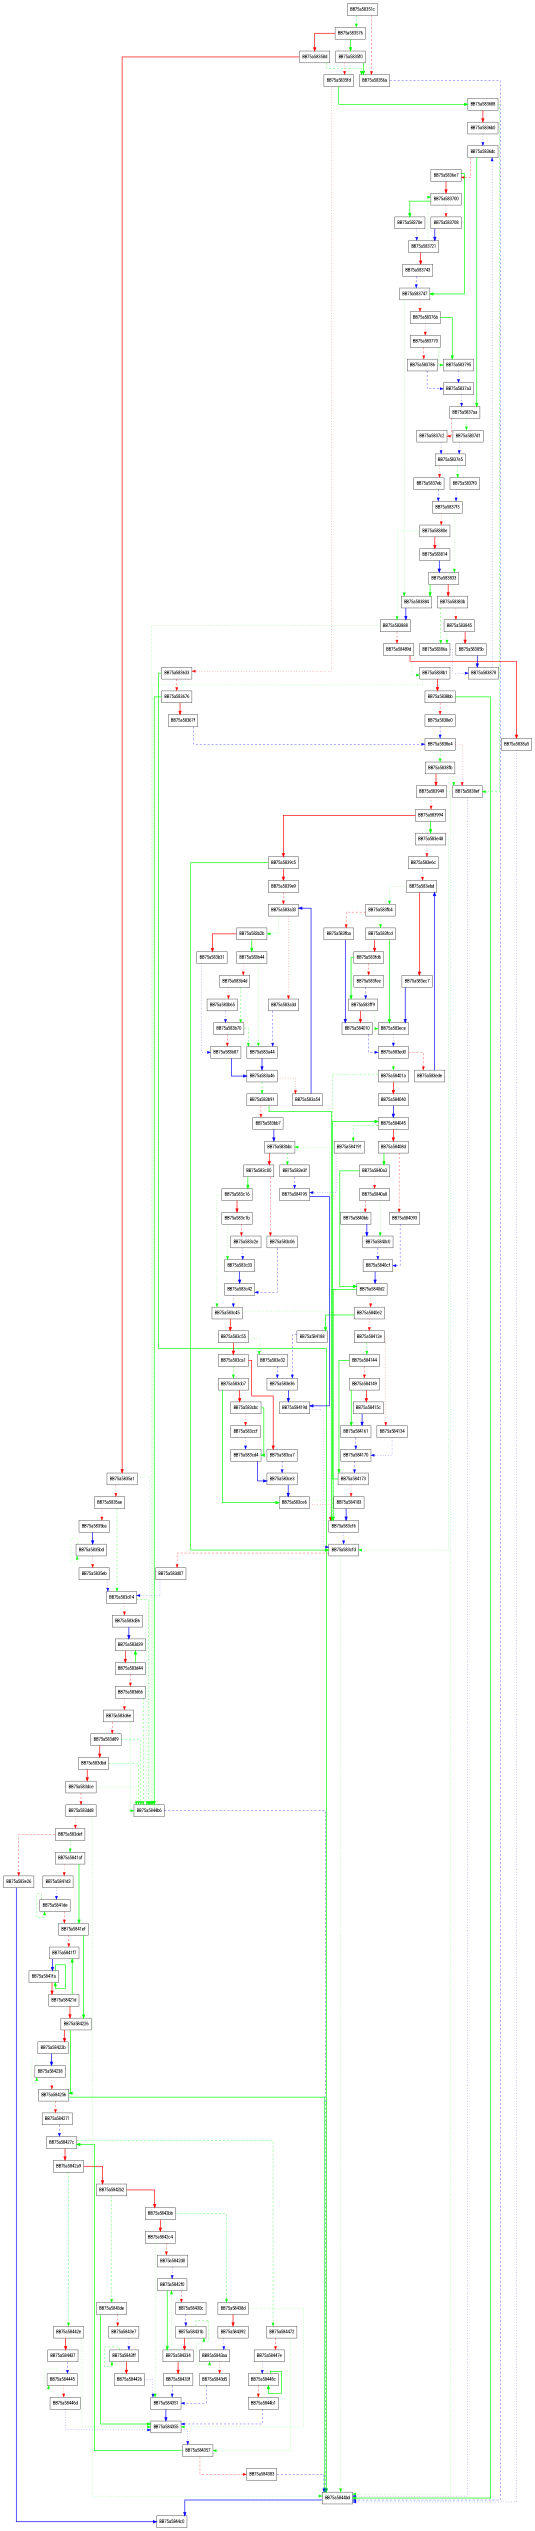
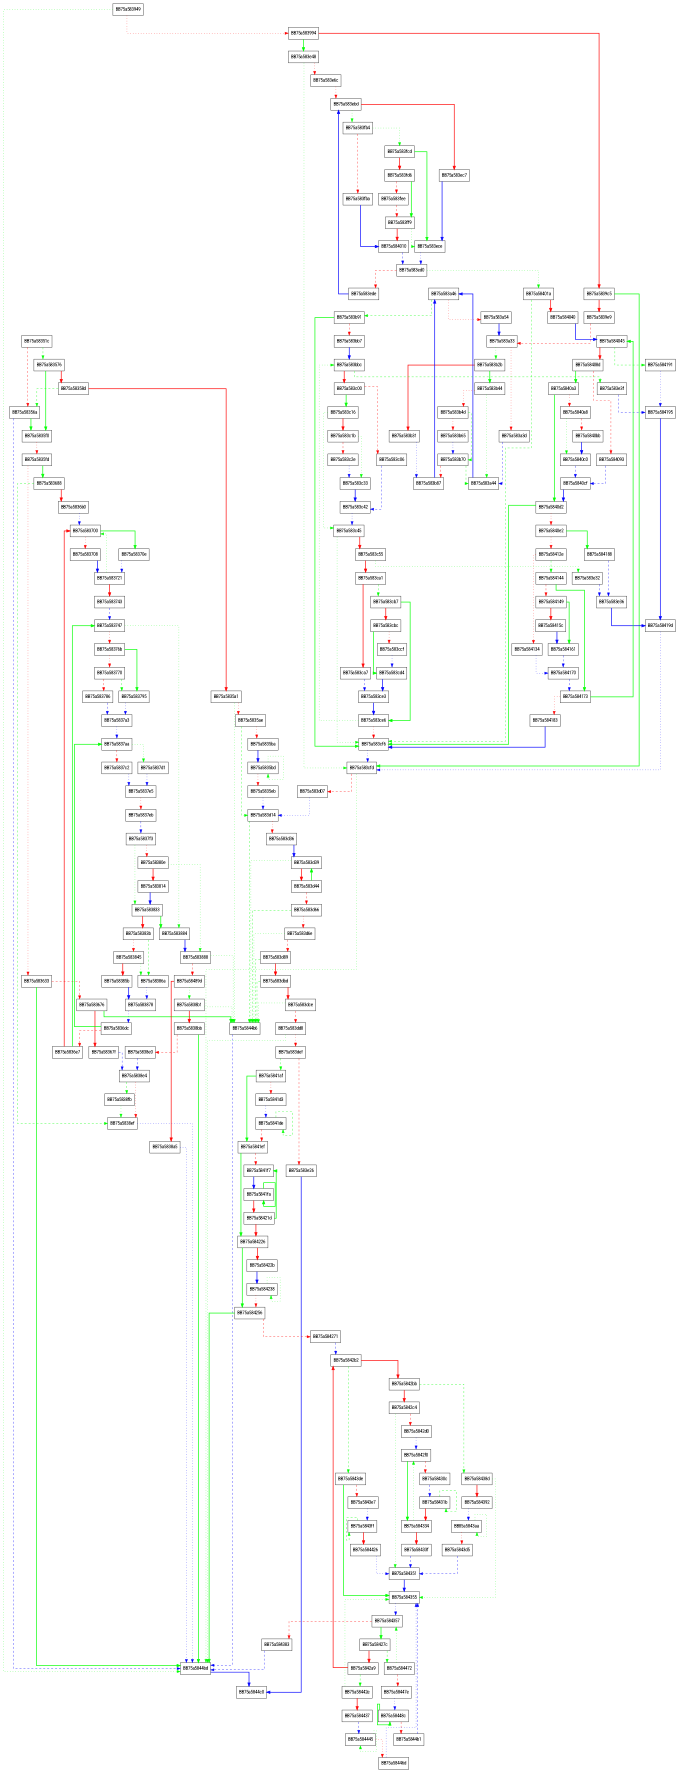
  digraph {
    fontname="Roboto Condensed"
    splines=ortho
    node [fontname="Roboto Condensed" shape=box]
    edge [color=red fontname="Roboto Condensed" style=bold]
    BB75a58351c
    BB75a583576
    BB75a58356a
    BB75a5835f0
    BB75a58358d
    BB75a5844bd
    BB75a5835fd
    BB75a5835a1
    BB75a5844c0
    BB75a583688
    BB75a583633
    BB75a5844b6
    BB75a5835ae
    BB75a583d14
    BB75a5835ba
    BB75a583d36
    BB75a5835bd
    BB75a583d39
    BB75a5835eb
    BB75a5838ef
    BB75a5836b0
    BB75a583676
    BB75a5836dc
    BB75a58367f
    BB75a5838e4
    BB75a5838fb
    BB75a583949
    BB75a5837aa
    BB75a5836e7
    BB75a5837d1
    BB75a5837c2
    BB75a583747
    BB75a583700
    BB75a5837e5
    BB75a583884
    BB75a58376b
    BB75a58370e
    BB75a583708
    BB75a583888
    BB75a583795
    BB75a583770
    BB75a583721
    BB75a583743
    n44 [label=BB75a58489d]
    BB75a5837a3
    BB75a583786
-   BB75a5837f0
    BB75a5837eb
    BB75a5837f3
    BB75a583833
    BB75a58380e
    BB75a58383b
    BB75a583814
    BB75a58386a
    BB75a583845
    BB75a5838b1
    BB75a5838a5
    BB75a583878
    BB75a58385b
    BB75a5838bb
    BB75a5838e0
    BB75a583994
    BB75a583e48
    BB75a5839c5
    BB75a583cfd
    BB75a583e6c
    BB75a5839e9
    BB75a583d07
    BB75a583ebd
    BB75a583a33
    BB75a583b2b
    BB75a583a3d
    BB75a583b44
    BB75a583b31
    BB75a583a44
    BB75a583b4d
    BB75a583b87
    BB75a583a46
    BB75a583b91
    BB75a583a54
    BB75a583cf6
    BB75a583bb7
    BB75a583bbc
    BB75a583b70
    BB75a583b65
    BB75a583e3f
    BB75a583c00
    BB75a584195
    BB75a583c16
    BB75a583c06
    BB75a58419d
    BB75a583c45
    BB75a583c1b
    BB75a583c42
    BB75a583c55
    BB75a583c33
    BB75a583c2e
    BB75a583e32
    BB75a583ca1
    BB75a583e36
    BB75a583cb7
    BB75a583ca7
    BB75a583ce6
    BB75a583cbc
    BB75a583ce3
    BB75a583cd4
    BB75a583ccf
    BB75a583d44
    BB75a583d66
    BB75a583d6e
    BB75a583d89
    BB75a583dbd
    BB75a583dce
    BB75a583dd8
    BB75a583def
    BB75a5841af
    BB75a583e26
    BB75a5841ef
    BB75a5841d3
    BB75a584226
    BB75a5841f7
    BB75a5841de
    BB75a583fb4
    BB75a583ec7
    BB75a583fcd
    BB75a583fba
    BB75a583ece
    BB75a583fd6
    BB75a584010
    BB75a583ed0
    BB75a58401a
    BB75a583ede
    BB75a584040
    BB75a584045
    BB75a583ff9
    BB75a583fee
    BB75a584191
    BB75a58408d
    BB75a5840a3
    BB75a584093
    BB75a5840d2
    BB75a5840a8
    BB75a5840cf
    BB75a5840e2
    BB75a5840c0
    BB75a5840bb
    BB75a584188
    BB75a58412e
    BB75a584144
    BB75a584134
    BB75a584173
    BB75a584149
    BB75a584170
    BB75a584183
    BB75a584161
    BB75a58415c
    BB75a584256
    BB75a58422b
    BB75a5841fa
    BB75a584271
    BB75a584238
    BB75a58421d
    BB75a58427c
    BB75a584472
    BB75a5842a9
    BB75a584357
    BB75a58447e
    BB75a58442e
    BB75a5842b2
    BB75a584383
    BB75a58448c
    BB75a584355
    BB75a584437
    BB75a5843de
    BB75a5842bb
    BB75a584445
    BB75a5843e7
    BB75a58438d
    BB75a5842c4
    BB75a5843ff
    BB75a584392
    BB75a584351
    BB75a5842d0
    n184 [label=BB85a5843aa]
    BB75a5842f0
    BB75a584334
    BB75a58430c
    BB75a58433f
    BB75a58431b
    BB75a5843d5
    BB75a584426
    BB75a58446d
    BB75a5844b1
    BB75a58351c -> BB75a583576 [color=green style=dashed]
    BB75a58351c -> BB75a58356a [style=dashed]
    BB75a583576 -> BB75a5835f0 [color=green]
    BB75a583576 -> BB75a58358d
    BB75a58356a -> BB75a5844bd [color=blue style=dashed]
-   BB75a5835f0 -> BB75a58356a [color=green]
+   BB75a58356a -> BB75a5835f0 [color=green]
    BB75a5835f0 -> BB75a5835fd [style=dotted]
    BB75a58358d -> BB75a58356a [color=green style=dashed]
    BB75a58358d -> BB75a5835a1
    BB75a5844bd -> BB75a5844c0 [color=blue]
    BB75a5835fd -> BB75a583688 [color=green]
    BB75a5835fd -> BB75a583633 [style=dotted]
    BB75a5835a1 -> BB75a5844b6 [color=green style=dotted]
    BB75a5835a1 -> BB75a5835ae [style=dotted]
    BB75a583688 -> BB75a5838ef [color=green style=dashed]
    BB75a583688 -> BB75a5836b0
    BB75a583633 -> BB75a5844bd [color=green]
    BB75a583633 -> BB75a583676 [style=dashed]
    BB75a5844b6 -> BB75a5844bd [color=blue style=dashed]
    BB75a5835ae -> BB75a583d14 [color=green style=dashed]
    BB75a5835ae -> BB75a5835ba [style=dotted]
    BB75a583d14 -> BB75a5844b6 [color=green style=dashed]
    BB75a583d14 -> BB75a583d36 [style=dotted]
    BB75a5835ba -> BB75a5835bd [color=blue]
    BB75a583d36 -> BB75a583d39 [color=blue]
    BB75a5835bd -> BB75a5835bd [color=green style=dotted]
    BB75a5835bd -> BB75a5835eb [style=dotted]
    BB75a583d39 -> BB75a5844b6 [color=green style=dotted]
    BB75a583d39 -> BB75a583d44
    BB75a5835eb -> BB75a583d14 [color=blue style=dotted]
    BB75a5838ef -> BB75a5844bd [color=blue style=dotted]
-   BB75a5836b0 -> BB75a5836dc [color=blue style=dotted]
+   BB75a5836b0 -> BB75a583700 [color=blue style=dotted]
    BB75a583676 -> BB75a5844b6 [color=green]
    BB75a583676 -> BB75a58367f
    BB75a5836dc -> BB75a5837aa [color=green]
    BB75a5836dc -> BB75a5836e7 [style=dashed]
    BB75a58367f -> BB75a5838e4 [color=blue style=dashed]
    BB75a5838e4 -> BB75a5838ef [style=dotted]
    BB75a5838e4 -> BB75a5838fb [color=green style=dashed]
    BB75a5838fb -> BB75a5838ef [color=green style=dotted]
-   BB75a5838fb -> BB75a583949
    BB75a583949 -> BB75a5844bd [color=green style=dotted]
    BB75a583949 -> BB75a583994 [style=dotted]
    BB75a5837aa -> BB75a5837d1 [color=green style=dotted]
    BB75a5837aa -> BB75a5837c2 [style=dashed]
    BB75a5836e7 -> BB75a583747 [color=green]
    BB75a5836e7 -> BB75a583700
    BB75a5837d1 -> BB75a5837e5 [color=blue style=dotted]
    BB75a5837c2 -> BB75a5837e5 [color=blue style=dotted]
    BB75a583747 -> BB75a583884 [color=green style=dotted]
    BB75a583747 -> BB75a58376b [style=dotted]
    BB75a583700 -> BB75a58370e [color=green]
    BB75a583700 -> BB75a583708 [style=dotted]
-   BB75a5837e5 -> BB75a5837f0 [color=green style=dashed]
    BB75a5837e5 -> BB75a5837eb [style=dotted]
    BB75a583884 -> BB75a583888 [color=blue]
    BB75a58376b -> BB75a583795 [color=green]
    BB75a58376b -> BB75a583770 [style=dotted]
    BB75a58370e -> BB75a583721 [color=blue style=dotted]
    BB75a583708 -> BB75a583721 [color=blue]
    BB75a583888 -> BB75a5844b6 [color=green style=dotted]
    BB75a583888 -> n44 [style=dashed]
    BB75a583795 -> BB75a5837a3 [color=blue style=dotted]
    BB75a583770 -> BB75a583795 [color=green style=dashed]
    BB75a583770 -> BB75a583786 [style=dashed]
    BB75a583721 -> BB75a583700 [color=green style=dotted]
    BB75a583721 -> BB75a583743
    BB75a583743 -> BB75a583747 [color=blue style=dashed]
    n44 -> BB75a5838b1 [color=green style=dotted]
    n44 -> BB75a5838a5
    BB75a5837a3 -> BB75a5837aa [color=blue style=dotted]
    BB75a583786 -> BB75a5837a3 [color=blue style=dashed]
-   BB75a5837f0 -> BB75a5837f3 [color=blue style=dotted]
    BB75a5837eb -> BB75a5837f3 [color=blue style=dashed]
    BB75a5837f3 -> BB75a583833 [color=green style=dotted]
    BB75a5837f3 -> BB75a58380e [style=dotted]
    BB75a583833 -> BB75a583884 [color=green]
    BB75a583833 -> BB75a58383b
    BB75a58380e -> BB75a583888 [color=green style=dotted]
    BB75a58380e -> BB75a583814
    BB75a58383b -> BB75a58386a [color=green style=dashed]
    BB75a58383b -> BB75a583845 [style=dotted]
    BB75a583814 -> BB75a583833 [color=blue]
    BB75a58386a -> BB75a583878 [color=blue style=dotted]
    BB75a583845 -> BB75a58386a [color=green style=dotted]
    BB75a583845 -> BB75a58385b
    BB75a5838b1 -> BB75a5844b6 [color=green style=dotted]
    BB75a5838b1 -> BB75a5838bb
    BB75a5838a5 -> BB75a5844bd [color=blue style=dotted]
    BB75a583878 -> BB75a5836dc [color=blue style=dotted]
    BB75a58385b -> BB75a583878 [color=blue]
    BB75a5838bb -> BB75a5844bd [color=green]
    BB75a5838bb -> BB75a5838e0 [style=dashed]
    BB75a5838e0 -> BB75a5838e4 [color=blue style=dashed]
    BB75a583994 -> BB75a583e48 [color=green]
    BB75a583994 -> BB75a5839c5
    BB75a583e48 -> BB75a583cfd [color=green style=dotted]
    BB75a583e48 -> BB75a583e6c [style=dotted]
    BB75a5839c5 -> BB75a583cfd [color=green]
    BB75a5839c5 -> BB75a5839e9
    BB75a583cfd -> BB75a5844bd [color=green style=dotted]
    BB75a583cfd -> BB75a583d07 [style=dashed]
    BB75a583e6c -> BB75a583ebd [style=dotted]
    BB75a5839e9 -> BB75a583a33 [style=dashed]
    BB75a583d07 -> BB75a583d14 [color=blue style=dotted]
    BB75a583ebd -> BB75a583fb4 [color=green style=dotted]
    BB75a583ebd -> BB75a583ec7
    BB75a583a33 -> BB75a583b2b [color=green style=dotted]
    BB75a583a33 -> BB75a583a3d [style=dotted]
    BB75a583b2b -> BB75a583b44 [color=green]
    BB75a583b2b -> BB75a583b31
    BB75a583a3d -> BB75a583a44 [color=blue style=dashed]
    BB75a583b44 -> BB75a583a44 [color=green style=dotted]
    BB75a583b44 -> BB75a583b4d [style=dotted]
    BB75a583b31 -> BB75a583b87 [color=blue style=dotted]
    BB75a583a44 -> BB75a583a46 [color=blue]
    BB75a583b4d -> BB75a583b70 [color=green style=dashed]
    BB75a583b4d -> BB75a583b65 [style=dotted]
    BB75a583b87 -> BB75a583a46 [color=blue]
    BB75a583a46 -> BB75a583b91 [color=green style=dashed]
    BB75a583a46 -> BB75a583a54 [style=dotted]
    BB75a583b91 -> BB75a583cf6 [color=green]
    BB75a583b91 -> BB75a583bb7 [style=dashed]
    BB75a583a54 -> BB75a583a33 [color=blue]
    BB75a583cf6 -> BB75a583cfd [color=blue style=dotted]
    BB75a583bb7 -> BB75a583bbc [color=blue]
    BB75a583bbc -> BB75a583e3f [color=green style=dashed]
    BB75a583bbc -> BB75a583c00
    BB75a583b70 -> BB75a583a44 [color=green style=dashed]
    BB75a583b70 -> BB75a583b87 [style=dashed]
    BB75a583b65 -> BB75a583b70 [color=blue style=dotted]
    BB75a583e3f -> BB75a584195 [color=blue style=dashed]
    BB75a583c00 -> BB75a583c16 [color=green]
    BB75a583c00 -> BB75a583c06 [style=dashed]
    BB75a584195 -> BB75a58419d [color=blue]
    BB75a583c16 -> BB75a583c45 [color=green style=dotted]
    BB75a583c16 -> BB75a583c1b
    BB75a583c06 -> BB75a583c42 [color=blue style=dashed]
    BB75a58419d -> BB75a583cfd [color=blue style=dotted]
    BB75a583c45 -> BB75a583cf6 [color=green style=dotted]
    BB75a583c45 -> BB75a583c55
    BB75a583c1b -> BB75a583c33 [color=green style=dotted]
    BB75a583c1b -> BB75a583c2e [style=dashed]
    BB75a583c42 -> BB75a583c45 [color=blue style=dotted]
    BB75a583c55 -> BB75a583e32 [color=green style=dotted]
    BB75a583c55 -> BB75a583ca1
    BB75a583c33 -> BB75a583c42 [color=blue]
    BB75a583c2e -> BB75a583c33 [color=blue style=dotted]
    BB75a583e32 -> BB75a583e36 [color=blue style=dashed]
    BB75a583ca1 -> BB75a583cb7 [color=green style=dashed]
    BB75a583ca1 -> BB75a583ca7
    BB75a583e36 -> BB75a58419d [color=blue]
    BB75a583cb7 -> BB75a583ce6 [color=green]
    BB75a583cb7 -> BB75a583cbc
    BB75a583ca7 -> BB75a583ce3 [color=blue style=dashed]
    BB75a583ce6 -> BB75a583cf6 [style=dotted]
    BB75a583ce6 -> BB75a583bbc [color=green style=dotted]
    BB75a583cbc -> BB75a583cd4 [color=green]
    BB75a583cbc -> BB75a583ccf [style=dotted]
    BB75a583ce3 -> BB75a583ce6 [color=blue]
    BB75a583cd4 -> BB75a583ce3 [color=blue]
    BB75a583ccf -> BB75a583cd4 [color=blue style=dotted]
    BB75a583d44 -> BB75a583d39 [color=green]
    BB75a583d44 -> BB75a583d66 [style=dashed]
    BB75a583d66 -> BB75a5844b6 [color=green style=dashed]
    BB75a583d66 -> BB75a583d6e [style=dotted]
    BB75a583d6e -> BB75a5844b6 [color=green style=dotted]
    BB75a583d6e -> BB75a583d89 [style=dashed]
    BB75a583d89 -> BB75a5844b6 [color=green style=dashed]
    BB75a583d89 -> BB75a583dbd
    BB75a583dbd -> BB75a5844b6 [color=green style=dashed]
    BB75a583dbd -> BB75a583dce
    BB75a583dce -> BB75a5844b6 [color=green style=dotted]
    BB75a583dce -> BB75a583dd8 [style=dashed]
    BB75a583dd8 -> BB75a5844bd [color=green style=dotted]
    BB75a583dd8 -> BB75a583def [style=dotted]
    BB75a583def -> BB75a5841af [color=green style=dashed]
    BB75a583def -> BB75a583e26 [style=dashed]
    BB75a5841af -> BB75a5841ef [color=green]
    BB75a5841af -> BB75a5841d3 [style=dotted]
    BB75a583e26 -> BB75a5844c0 [color=blue]
    BB75a5841ef -> BB75a584226 [color=green]
    BB75a5841ef -> BB75a5841f7 [style=dashed]
    BB75a5841d3 -> BB75a5841de [color=blue style=dotted]
    BB75a584226 -> BB75a584256 [color=green]
    BB75a584226 -> BB75a58422b
    BB75a5841f7 -> BB75a5841fa [color=blue]
    BB75a5841de -> BB75a5841ef [style=dashed]
    BB75a5841de -> BB75a5841de [color=green style=dashed]
    BB75a583fb4 -> BB75a583fcd [color=green style=dotted]
    BB75a583fb4 -> BB75a583fba [style=dashed]
    BB75a583ec7 -> BB75a583ece [color=blue]
    BB75a583fcd -> BB75a583ece [color=green]
    BB75a583fcd -> BB75a583fd6
    BB75a583fba -> BB75a584010 [color=blue]
    BB75a583ece -> BB75a583ed0 [color=blue style=dotted]
    BB75a583fd6 -> BB75a583ff9 [color=green]
    BB75a583fd6 -> BB75a583fee [style=dashed]
    BB75a584010 -> BB75a583ed0 [color=blue style=dashed]
    BB75a583ed0 -> BB75a58401a [color=green style=dotted]
    BB75a583ed0 -> BB75a583ede [style=dashed]
    BB75a58401a -> BB75a583cf6 [color=green style=dashed]
    BB75a58401a -> BB75a584040
    BB75a583ede -> BB75a583ebd [color=blue]
    BB75a584040 -> BB75a584045 [color=blue]
    BB75a584045 -> BB75a584191 [color=green style=dashed]
    BB75a584045 -> BB75a58408d
    BB75a583ff9 -> BB75a583ece [color=green style=dotted]
    BB75a583ff9 -> BB75a584010
-   BB75a583fee -> BB75a583ff9 [color=blue style=dashed]
+   BB75a583fee -> BB75a583ff9 [style=dashed]
    BB75a584191 -> BB75a584195 [color=blue style=dotted]
    BB75a58408d -> BB75a5840a3 [color=green]
    BB75a58408d -> BB75a584093 [style=dashed]
    BB75a5840a3 -> BB75a5840d2 [color=green]
    BB75a5840a3 -> BB75a5840a8 [style=dotted]
    BB75a584093 -> BB75a5840cf [color=blue style=dashed]
    BB75a5840d2 -> BB75a583cf6 [color=green]
    BB75a5840d2 -> BB75a5840e2 [style=dotted]
    BB75a5840a8 -> BB75a5840c0 [color=green style=dotted]
    BB75a5840a8 -> BB75a5840bb [style=dashed]
    BB75a5840cf -> BB75a5840d2 [color=blue]
    BB75a5840e2 -> BB75a584188 [color=green]
    BB75a5840e2 -> BB75a58412e [style=dotted]
    BB75a5840c0 -> BB75a5840cf [color=blue style=dashed]
    BB75a5840bb -> BB75a5840c0 [color=blue]
    BB75a584188 -> BB75a583e36 [color=blue style=dashed]
    BB75a58412e -> BB75a584144 [color=green style=dashed]
    BB75a58412e -> BB75a584134 [style=dotted]
    BB75a584144 -> BB75a584173 [color=green]
    BB75a584144 -> BB75a584149 [style=dashed]
    BB75a584134 -> BB75a584170 [color=blue style=dotted]
    BB75a584173 -> BB75a584045 [color=green]
    BB75a584173 -> BB75a584183 [style=dotted]
    BB75a584149 -> BB75a584161 [color=green]
    BB75a584149 -> BB75a58415c
    BB75a584170 -> BB75a584173 [color=blue style=dashed]
    BB75a584183 -> BB75a583cf6 [color=blue]
    BB75a584161 -> BB75a584170 [color=blue style=dashed]
    BB75a58415c -> BB75a584161 [color=blue]
    BB75a584256 -> BB75a5844bd [color=green]
    BB75a584256 -> BB75a584271 [style=dashed]
    BB75a58422b -> BB75a584238 [color=blue]
    BB75a5841fa -> BB75a5841fa [color=green]
    BB75a5841fa -> BB75a58421d
-   BB75a584271 -> BB75a58427c [color=blue style=dashed]
+   BB75a584271 -> BB75a5842b2 [color=blue style=dashed]
    BB75a584238 -> BB75a584256 [style=dotted]
    BB75a584238 -> BB75a584238 [color=green style=dotted]
    BB75a58421d -> BB75a584226
    BB75a58421d -> BB75a5841f7 [color=green]
    BB75a58427c -> BB75a584472 [color=green style=dashed]
    BB75a58427c -> BB75a5842a9
    BB75a584472 -> BB75a584357 [color=green style=dotted]
    BB75a584472 -> BB75a58447e [style=dashed]
    BB75a5842a9 -> BB75a58442e [color=green style=dashed]
    BB75a5842a9 -> BB75a5842b2
    BB75a584357 -> BB75a58427c [color=green]
    BB75a584357 -> BB75a584383 [style=dashed]
    BB75a58447e -> BB75a58448c [color=blue style=dotted]
    BB75a58442e -> BB75a584355 [color=green style=dotted]
    BB75a58442e -> BB75a584437
    BB75a5842b2 -> BB75a5843de [color=green style=dashed]
    BB75a5842b2 -> BB75a5842bb
    BB75a584383 -> BB75a5844bd [color=blue style=dashed]
    BB75a58448c -> BB75a58448c [color=green]
    BB75a58448c -> BB75a5844b1 [style=dashed]
    BB75a584355 -> BB75a584357 [color=blue style=dotted]
    BB75a584437 -> BB75a584445 [color=blue style=dashed]
    BB75a5843de -> BB75a584355 [color=green]
    BB75a5843de -> BB75a5843e7 [style=dashed]
    BB75a5842bb -> BB75a58438d [color=green style=dashed]
    BB75a5842bb -> BB75a5842c4
    BB75a584445 -> BB75a584445 [color=green style=dotted]
    BB75a584445 -> BB75a58446d [style=dotted]
    BB75a5843e7 -> BB75a5843ff [color=blue style=dotted]
    BB75a58438d -> BB75a584355 [color=green style=dotted]
    BB75a58438d -> BB75a584392
    BB75a5842c4 -> BB75a584351 [color=green style=dotted]
    BB75a5842c4 -> BB75a5842d0 [style=dashed]
    BB75a5843ff -> BB75a5843ff [color=green style=dashed]
    BB75a5843ff -> BB75a584426
    BB75a584392 -> n184 [color=blue style=dotted]
    BB75a584351 -> BB75a584355 [color=blue]
    BB75a5842d0 -> BB75a5842f0 [color=blue style=dotted]
    n184 -> n184 [color=green style=dotted]
    n184 -> BB75a5843d5 [style=dotted]
    BB75a5842f0 -> BB75a584334 [color=green]
    BB75a5842f0 -> BB75a58430c [style=dashed]
    BB75a584334 -> BB75a5842f0 [color=green style=dotted]
    BB75a584334 -> BB75a58433f
    BB75a58430c -> BB75a58431b [color=blue style=dashed]
    BB75a58433f -> BB75a584351 [color=blue style=dashed]
    BB75a58431b -> BB75a584334
    BB75a58431b -> BB75a58431b [color=green style=dashed]
    BB75a5843d5 -> BB75a584351 [color=blue style=dashed]
    BB75a584426 -> BB75a584351 [color=blue style=dotted]
    BB75a58446d -> BB75a584355 [color=blue style=dotted]
    BB75a5844b1 -> BB75a584355 [color=blue style=dashed]
  }
